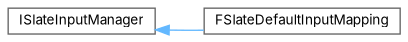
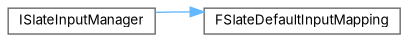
  digraph {
    rankdir=LR
    fontname=Inter
    node [color=grey40 fillcolor=white fontname=Inter fontsize=10 shape=box style=filled]
    n1 [height=0.2 label=ISlateInputManager width=0.4]
    n2 [height=0.2 label=FSlateDefaultInputMapping width=0.4]
-   n1 -> n2 [color=steelblue1 dir=back fontname=Inter fontsize=10 labelfontname=Helvetica labelfontsize=10 style=solid]
+   n2 -> n1 [color=steelblue1 dir=back fontname=Inter fontsize=10 labelfontname=Helvetica labelfontsize=10 style=solid]
  }
